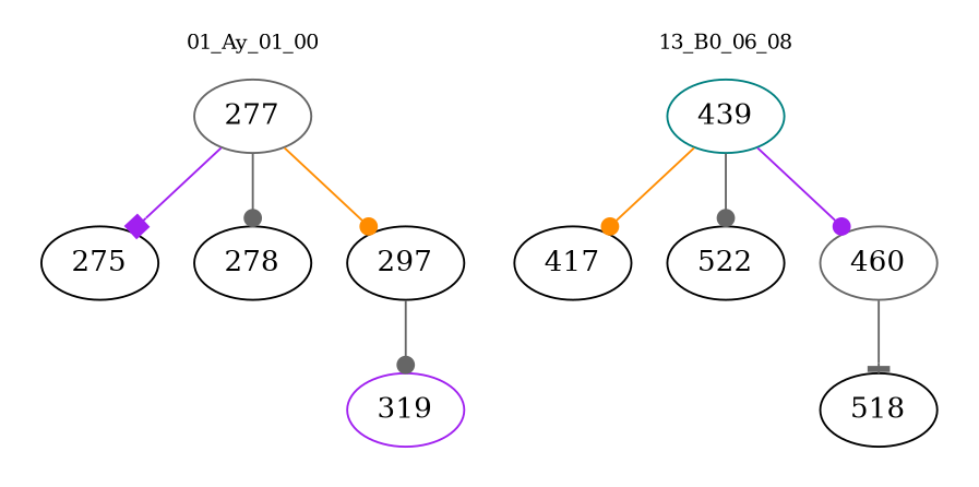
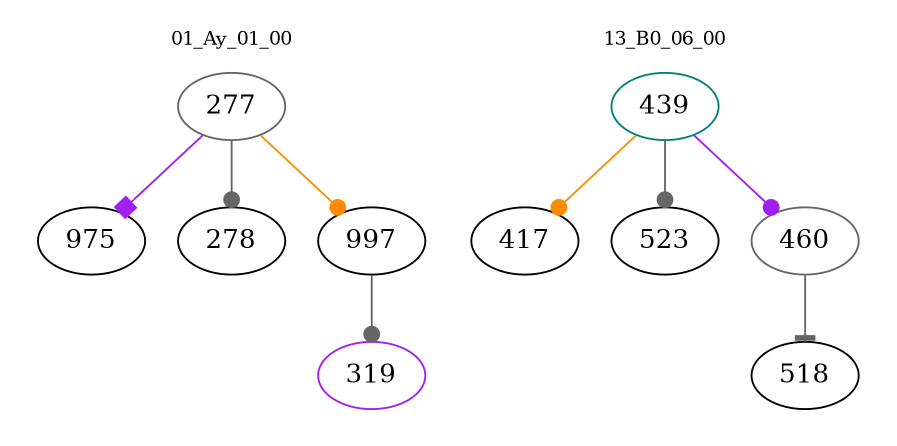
  digraph {
    node [color=black]
    edge [arrowhead=dot color=gray40]
    n1 [color=gray40 label=277]
-   n2 [label=275]
+   n2 [label=975]
    n3 [label=278]
-   n4 [label=297]
+   n4 [label=997]
    n5 [color=purple label=319]
    n6 [color=teal label=439]
    n7 [label=417]
-   n8 [label=522]
+   n8 [label=523]
    n9 [color=gray40 label=460]
    n10 [label=518]
    subgraph cluster_1 {
      color=white
      fontsize=10
      label="01_Ay_01_00"
      n1
      n2
      n3
      n4
      n5
    }
    subgraph cluster_2 {
      color=white
      fontsize=10
-     label="13_B0_06_08"
+     label="13_B0_06_00"
      n6
      n7
      n8
      n9
      n10
    }
    n1 -> n2 [arrowhead=box color=purple]
    n1 -> n3
    n1 -> n4 [color=darkorange]
    n4 -> n5
    n6 -> n7 [color=darkorange]
    n6 -> n8
    n6 -> n9 [color=purple]
    n9 -> n10 [arrowhead=tee]
  }
